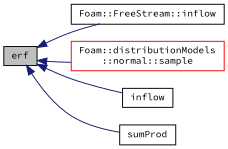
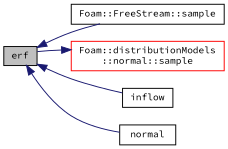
  digraph {
    fontname="Source Code Pro"
    rankdir=LR
    node [color=black fontname="Source Code Pro" fontsize=10 shape=record]
    edge [color=midnightblue dir=back fontname="Source Code Pro" fontsize=10 labelfontname=Helvetica labelfontsize=10 style=solid]
    n1 [fillcolor=grey75 fontcolor=black height=0.2 label=erf style=filled width=0.4]
-   n2 [height=0.2 label="Foam::FreeStream::inflow" width=0.4]
+   n2 [height=0.2 label="Foam::FreeStream::sample" width=0.4]
    n3 [color=red height=0.2 label="Foam::distributionModels\l::normal::sample" width=0.4]
    n4 [height=0.2 label=inflow width=0.4]
-   n5 [height=0.2 label=sumProd width=0.4]
+   n5 [height=0.2 label=normal width=0.4]
    n1 -> n2
-   n1 -> n3
+   n3 -> n1
    n1 -> n4
    n1 -> n5
  }
